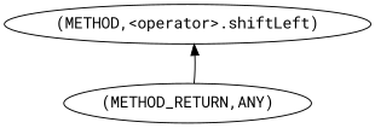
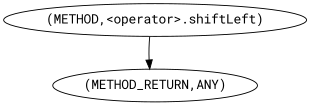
  digraph {
    fontname="Roboto Mono"
    node [fontname="Roboto Mono"]
    n1 [label=<(METHOD,&lt;operator&gt;.shiftLeft)>]
    n2 [label=<(METHOD_RETURN,ANY)>]
-   n2 -> n1 [arrowhead=normal fontname="Roboto Mono"]
+   n1 -> n2 [arrowhead=normal fontname="Roboto Mono"]
  }
